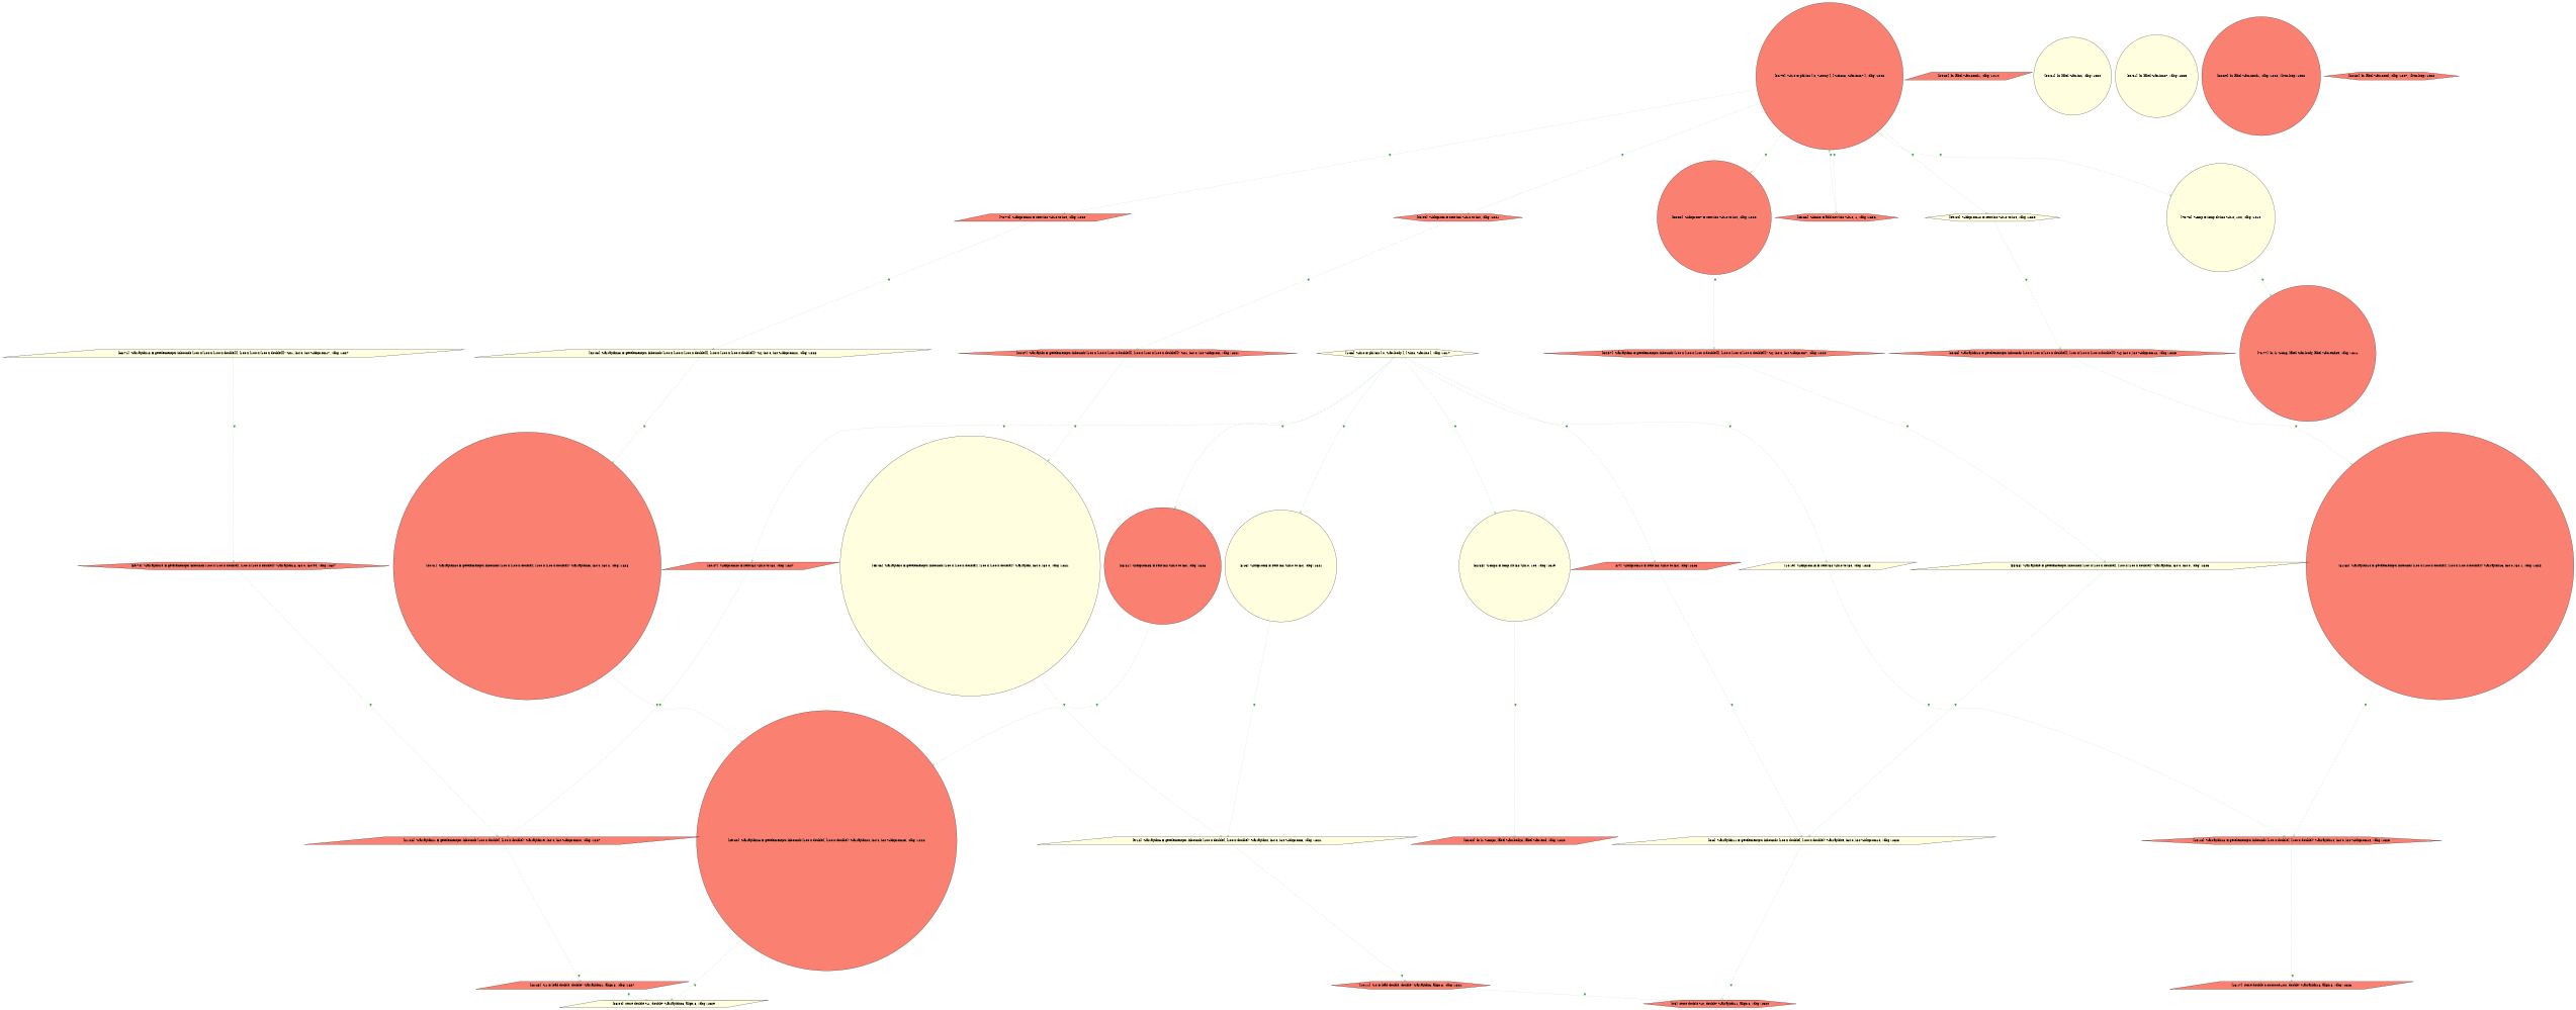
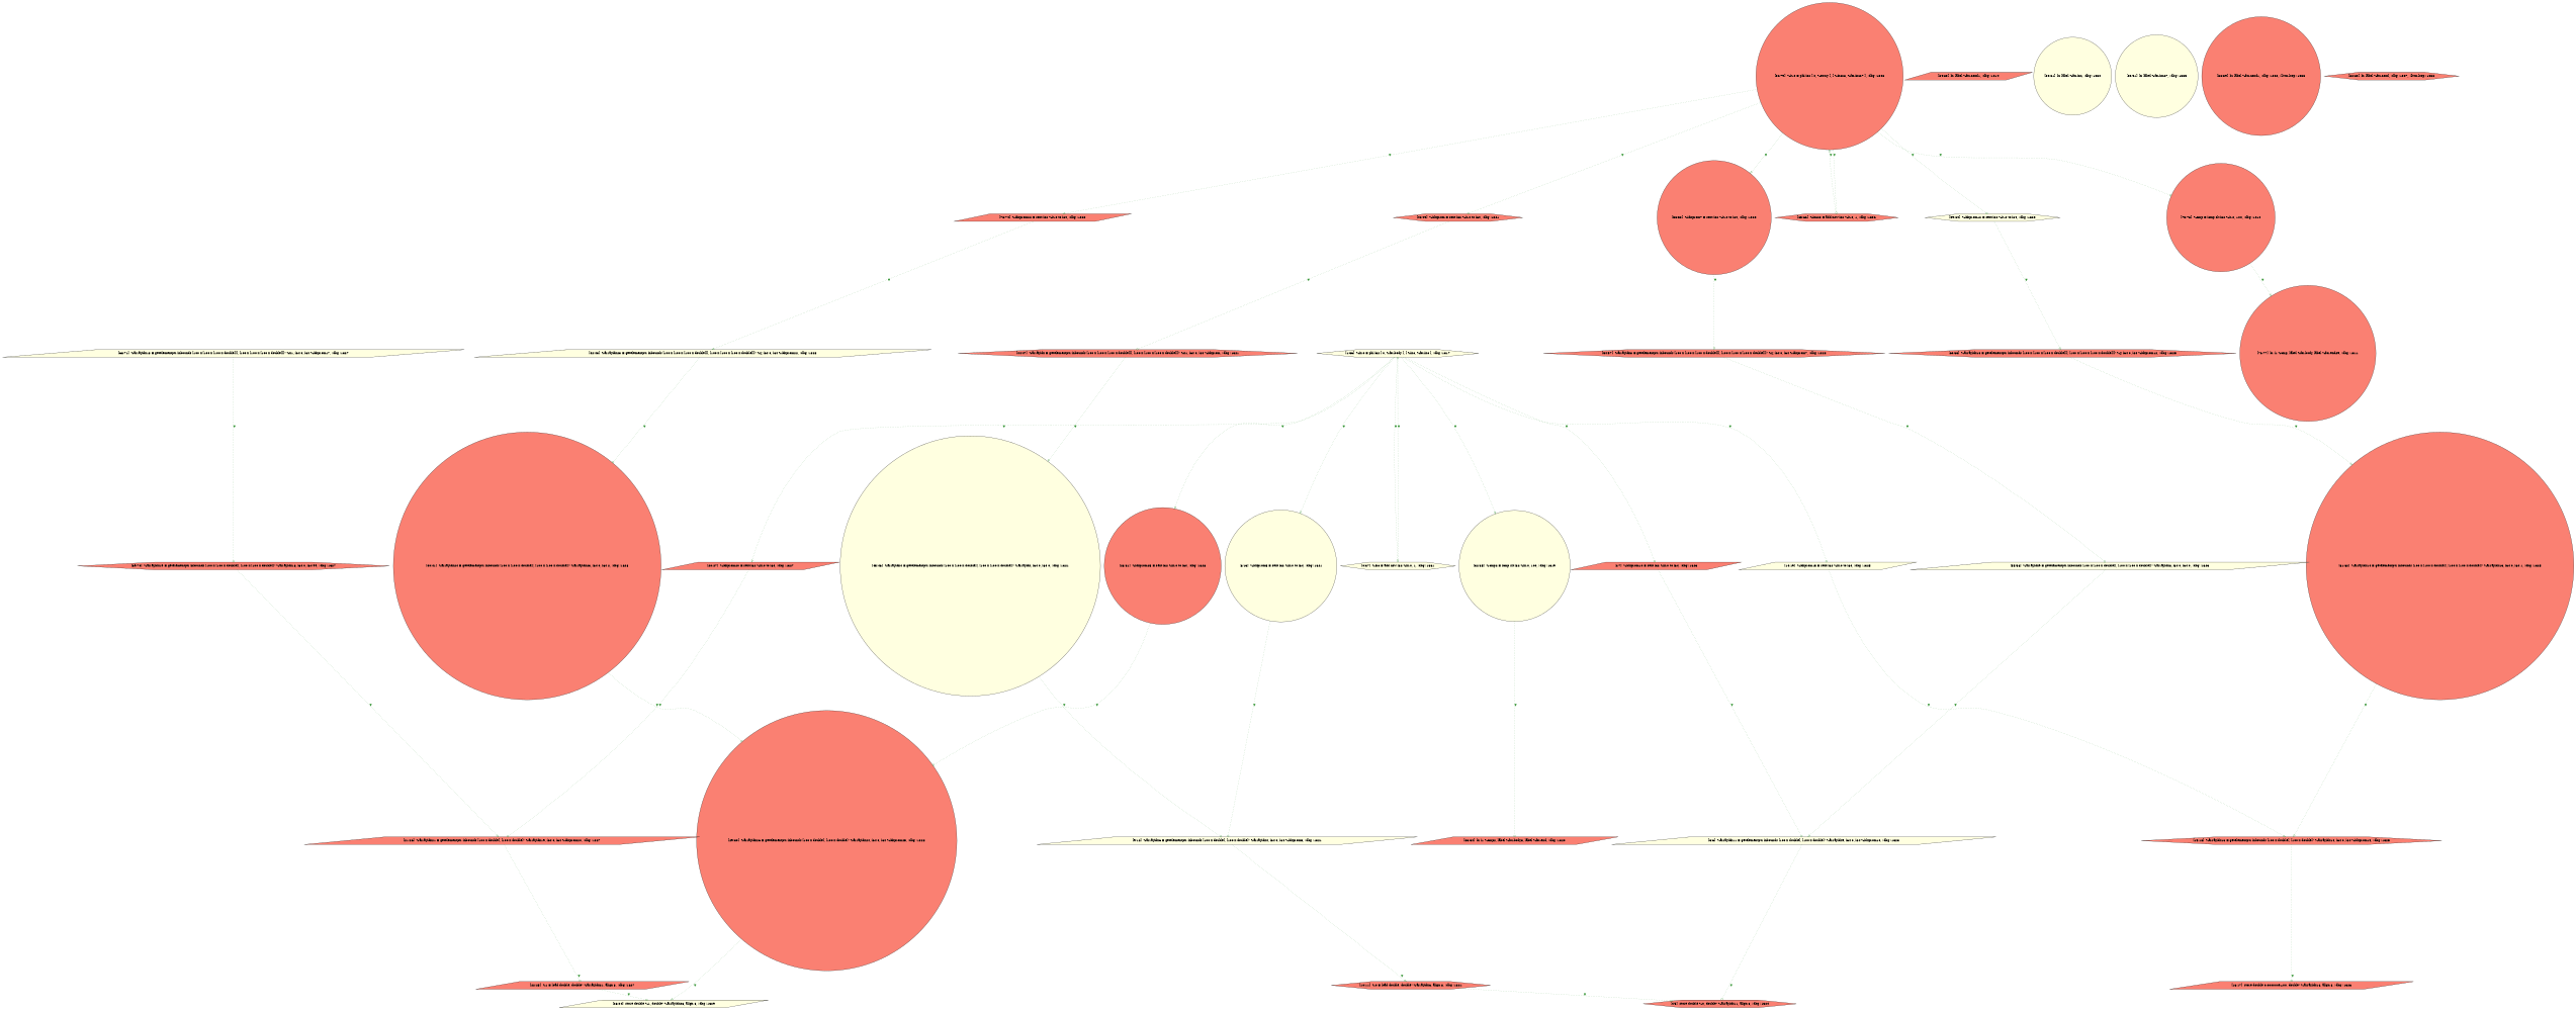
  digraph {
    node [fillcolor=salmon shape=parallelogram style=filled]
    edge [arrowhead=odot color=forestgreen fontcolor=forestgreen style=dotted]
    n1 [label="[73/74]  %idxprom22 = sext i32 %iz.0 to i64, !dbg !1328"]
    n2 [fillcolor=lightyellow label="[42/43]  %arrayidx23 = getelementptr inbounds [100 x [100 x [100 x double]]], [100 x [100 x [100 x double]]]* %y, i64 0, i64 %idxprom22, !dbg !1328"]
    n3 [label="[40/41]  %arrayidx24 = getelementptr inbounds [100 x [100 x double]], [100 x [100 x double]]* %arrayidx23, i64 0, i64 2, !dbg !1328" shape=circle]
    n4 [label="[84/85]  br label %for.cond1, !dbg !1314"]
    n5 [label="[22/25]  %1 = load double, double* %arrayidx21, align 8, !dbg !1327"]
    n6 [fillcolor=lightyellow label="[23/24]  store double %1, double* %arrayidx26, align 8, !dbg !1329"]
    n7 [label="[61/62]  %arrayidx14 = getelementptr inbounds [100 x [100 x double]], [100 x [100 x double]]* %arrayidx13, i64 0, i64 1, !dbg !1325" shape=circle]
    n8 [label="[15/18]  %arrayidx16 = getelementptr inbounds [100 x double], [100 x double]* %arrayidx14, i64 0, i64 %idxprom15, !dbg !1325" shape=hexagon]
    n9 [label="[16/17]  store double 0.000000e+00, double* %arrayidx16, align 8, !dbg !1326"]
    n10 [label="[21/26]  %arrayidx21 = getelementptr inbounds [100 x double], [100 x double]* %arrayidx19, i64 0, i64 %idxprom20, !dbg !1327"]
    n11 [label="[65/66]  %inc28 = add nsw i32 %iz.0, 1, !dbg !1336" shape=hexagon]
    n12 [label="[52/79]  %iz.0 = phi i32 [ 0, %entry ], [ %inc28, %for.inc27 ], !dbg !1308" shape=circle]
    n13 [label="[48/49]  %idxprom = sext i32 %iz.0 to i64, !dbg !1321" shape=hexagon]
    n14 [fillcolor=lightyellow label="[59/64]  %idxprom12 = sext i32 %iz.0 to i64, !dbg !1325" shape=hexagon]
-   n15 [fillcolor=lightyellow label="[75/78]  %cmp = icmp slt i32 %iz.0, 100, !dbg !1310" shape=circle]
+   n15 [label="[75/78]  %cmp = icmp slt i32 %iz.0, 100, !dbg !1310" shape=circle]
    n16 [label="[53/58]  %idxprom7 = sext i32 %iz.0 to i64, !dbg !1323" shape=circle]
    n17 [label="[20/27]  %idxprom20 = sext i32 %ix.0 to i64, !dbg !1327"]
    n18 [fillcolor=lightyellow label="[80/81]  br label %for.inc, !dbg !1330" shape=circle]
    n19 [fillcolor=lightyellow label="[68/71]  %arrayidx18 = getelementptr inbounds [100 x [100 x [100 x double]]], [100 x [100 x [100 x double]]]* %x1, i64 0, i64 %idxprom17, !dbg !1327"]
    n20 [label="[69/70]  %arrayidx19 = getelementptr inbounds [100 x [100 x double]], [100 x [100 x double]]* %arrayidx18, i64 0, i64 99, !dbg !1327" shape=hexagon]
    n21 [label="[44/47]  %arrayidx = getelementptr inbounds [100 x [100 x [100 x double]]], [100 x [100 x [100 x double]]]* %x1, i64 0, i64 %idxprom, !dbg !1321" shape=hexagon]
    n22 [label="[60/63]  %arrayidx13 = getelementptr inbounds [100 x [100 x [100 x double]]], [100 x [100 x [100 x double]]]* %y, i64 0, i64 %idxprom12, !dbg !1325" shape=hexagon]
    n23 [label="[76/77]  br i1 %cmp, label %for.body, label %for.end29, !dbg !1311" shape=circle]
    n24 [label="[54/57]  %arrayidx8 = getelementptr inbounds [100 x [100 x [100 x double]]], [100 x [100 x [100 x double]]]* %y, i64 0, i64 %idxprom7, !dbg !1323" shape=hexagon]
    n25 [fillcolor=lightyellow label="[50/51]  br label %for.inc27, !dbg !1335" shape=circle]
    n26 [label="[4/5]  store double %0, double* %arrayidx11, align 8, !dbg !1324" shape=hexagon]
+   n27 [fillcolor=lightyellow label="[0/37]  %inc = add nsw i32 %ix.0, 1, !dbg !1331" shape=hexagon]
    n28 [fillcolor=lightyellow label="[1/36]  %ix.0 = phi i32 [ 0, %for.body ], [ %inc, %for.inc ], !dbg !1317" shape=hexagon]
    n29 [label="[2/7]  %idxprom10 = sext i32 %ix.0 to i64, !dbg !1323"]
    n30 [fillcolor=lightyellow label="[8/13]  %idxprom5 = sext i32 %ix.0 to i64, !dbg !1321" shape=circle]
    n31 [label="[28/31]  %idxprom25 = sext i32 %ix.0 to i64, !dbg !1328" shape=circle]
    n32 [fillcolor=lightyellow label="[14/19]  %idxprom15 = sext i32 %ix.0 to i64, !dbg !1325"]
    n33 [fillcolor=lightyellow label="[32/35]  %cmp2 = icmp slt i32 %ix.0, 100, !dbg !1319" shape=circle]
    n34 [fillcolor=lightyellow label="[3/6]  %arrayidx11 = getelementptr inbounds [100 x double], [100 x double]* %arrayidx9, i64 0, i64 %idxprom10, !dbg !1323"]
    n35 [fillcolor=lightyellow label="[9/12]  %arrayidx6 = getelementptr inbounds [100 x double], [100 x double]* %arrayidx4, i64 0, i64 %idxprom5, !dbg !1321"]
    n36 [label="[10/11]  %0 = load double, double* %arrayidx6, align 8, !dbg !1321" shape=hexagon]
    n37 [fillcolor=lightyellow label="[45/46]  %arrayidx4 = getelementptr inbounds [100 x [100 x double]], [100 x [100 x double]]* %arrayidx, i64 0, i64 0, !dbg !1321" shape=circle]
    n38 [label="[29/30]  %arrayidx26 = getelementptr inbounds [100 x double], [100 x double]* %arrayidx24, i64 0, i64 %idxprom25, !dbg !1328" shape=circle]
    n39 [label="[38/39]  br label %for.cond1, !dbg !1332, !llvm.loop !1333" shape=circle]
    n40 [fillcolor=lightyellow label="[55/56]  %arrayidx9 = getelementptr inbounds [100 x [100 x double]], [100 x [100 x double]]* %arrayidx8, i64 0, i64 0, !dbg !1323"]
    n41 [label="[33/34]  br i1 %cmp2, label %for.body3, label %for.end, !dbg !1320"]
    n42 [label="[82/83]  br label %for.cond, !dbg !1337, !llvm.loop !1338" shape=hexagon]
    n1 -> n2 [arrowhead=onormal label=T]
    n2 -> n3 [label=T]
    n3 -> n38 [label=T]
    n5 -> n6 [label=T]
    n7 -> n8 [arrowhead=onormal label=T]
    n8 -> n9 [label=T]
    n10 -> n5 [label=T]
    n11 -> n12 [arrowhead=onormal label=T]
    n12 -> n1 [arrowhead=onormal label=T]
    n12 -> n11 [label=T]
    n12 -> n13 [label=T]
    n12 -> n14 [label=T]
    n12 -> n15 [label=T]
    n12 -> n16 [arrowhead=onormal label=T]
    n13 -> n21 [label=T]
    n14 -> n22 [arrowhead=onormal label=T]
    n15 -> n23 [arrowhead=onormal label=T]
    n16 -> n24 [arrowhead=onormal label=T]
    n17 -> n10 [label=T]
    n19 -> n20 [label=T]
    n20 -> n10 [arrowhead=onormal label=T]
    n21 -> n37 [arrowhead=onormal label=T]
    n22 -> n7 [arrowhead=onormal label=T]
    n24 -> n40 [label=T]
+   n27 -> n28 [label=T]
    n28 -> n17 [arrowhead=onormal label=T]
+   n28 -> n27 [arrowhead=onormal label=T]
    n28 -> n29 [label=T]
    n28 -> n30 [arrowhead=onormal label=T]
    n28 -> n31 [arrowhead=onormal label=T]
    n28 -> n32 [label=T]
    n28 -> n33 [arrowhead=onormal label=T]
    n29 -> n34 [label=T]
    n30 -> n35 [label=T]
    n31 -> n38 [label=T]
    n32 -> n8 [arrowhead=onormal label=T]
    n33 -> n41 [label=T]
    n34 -> n26 [label=T]
    n35 -> n36 [arrowhead=onormal label=T]
    n36 -> n26 [arrowhead=onormal label=T]
    n37 -> n35 [label=T]
    n38 -> n6 [arrowhead=onormal label=T]
    n40 -> n34 [arrowhead=onormal label=T]
  }
